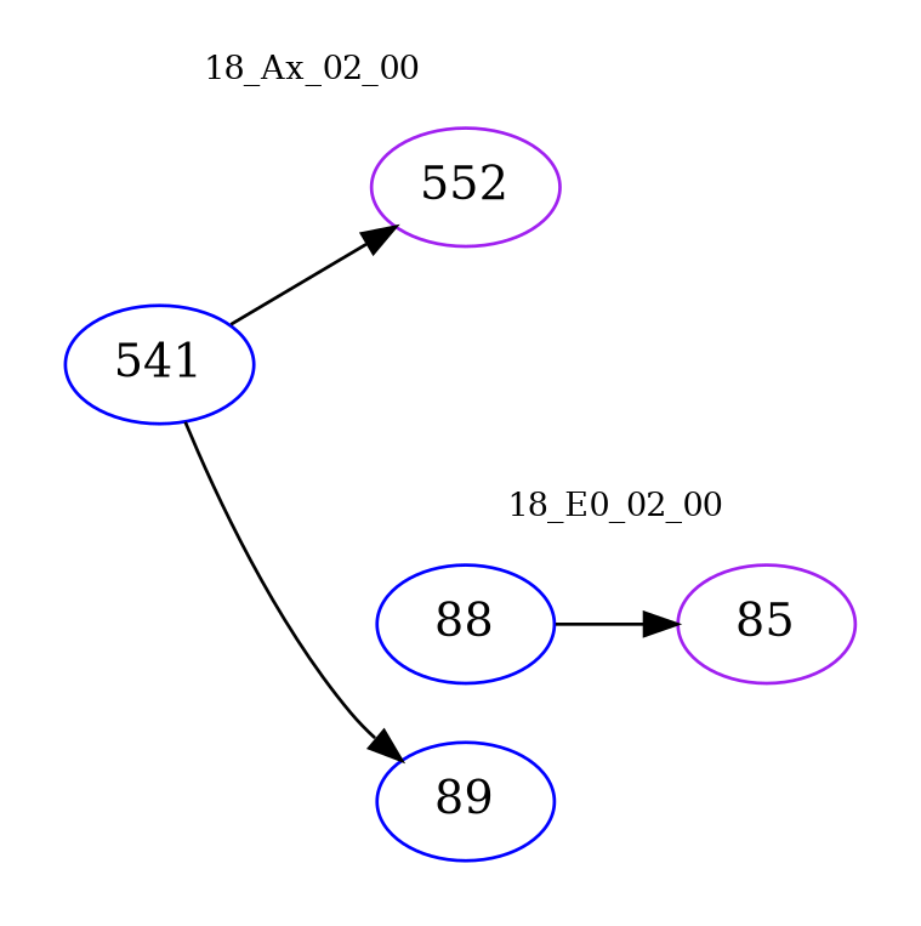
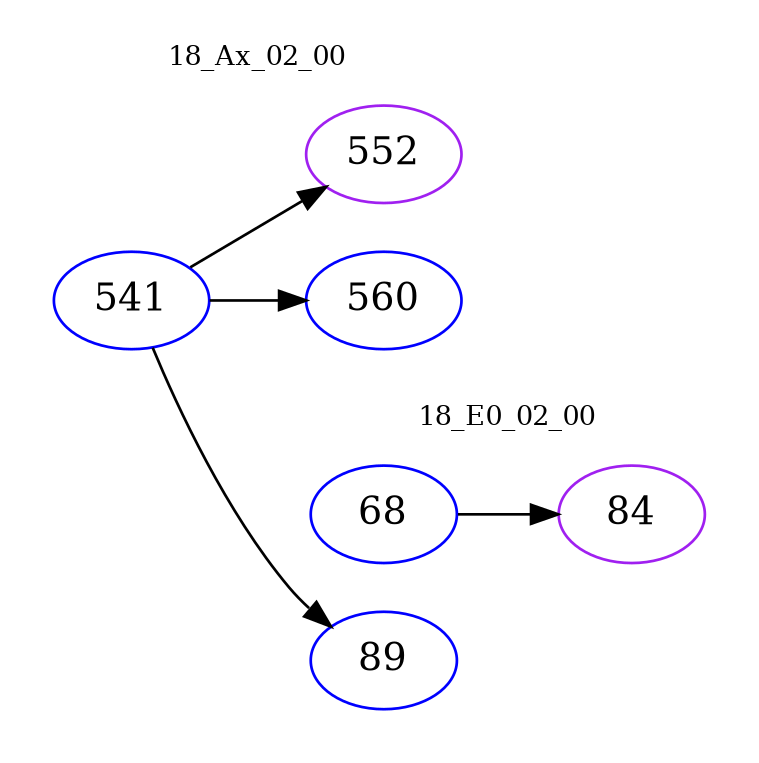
  digraph {
    rankdir=LR
    node [color=blue]
    edge [color=black]
    n1 [label=541]
+   n2 [label=560]
    n3 [color=purple label=552]
-   n4 [label=88]
+   n4 [label=68]
    n5 [label=89]
-   n6 [color=purple label=85]
+   n6 [color=purple label=84]
    subgraph cluster_1 {
      color=white
      fontsize=10
      label="18_Ax_02_00"
      n1
+     n2
      n3
    }
    subgraph cluster_2 {
      color=white
      fontsize=10
      label="18_E0_02_00"
      n4
      n5
      n6
    }
+   n1 -> n2
    n1 -> n3
    n1 -> n5
    n4 -> n6
  }
